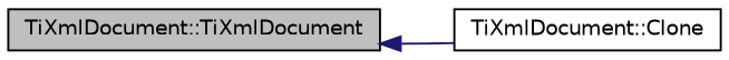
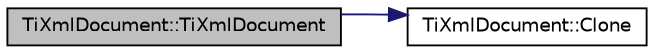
  digraph {
    rankdir=LR
    node [color=black fontname=Helvetica fontsize=10 shape=record style=filled]
    n1 [fillcolor=grey75 fontcolor=black height=0.2 label="TiXmlDocument::TiXmlDocument" width=0.4]
    n2 [fillcolor=white height=0.2 label="TiXmlDocument::Clone" width=0.4]
-   n1 -> n2 [color=midnightblue dir=back fontname=Helvetica fontsize=10 labelfontname=Helvetica labelfontsize=10 style=solid]
+   n2 -> n1 [color=midnightblue dir=back fontname=Helvetica fontsize=10 labelfontname=Helvetica labelfontsize=10 style=solid]
  }
